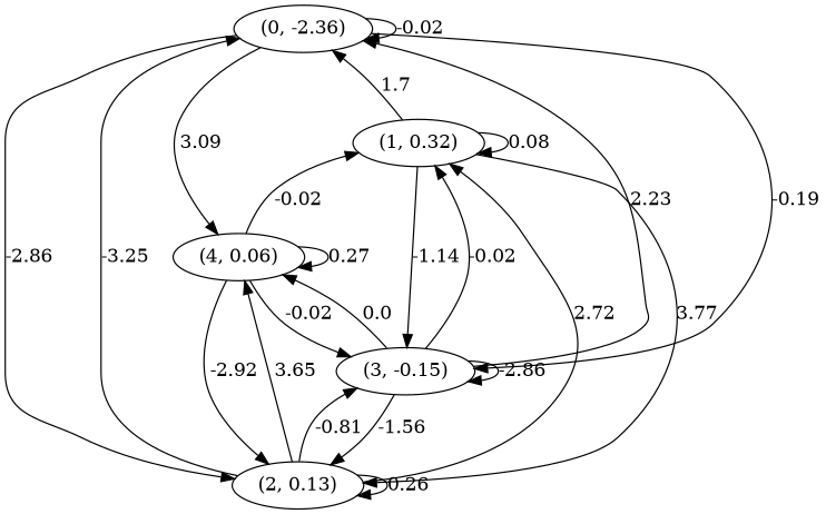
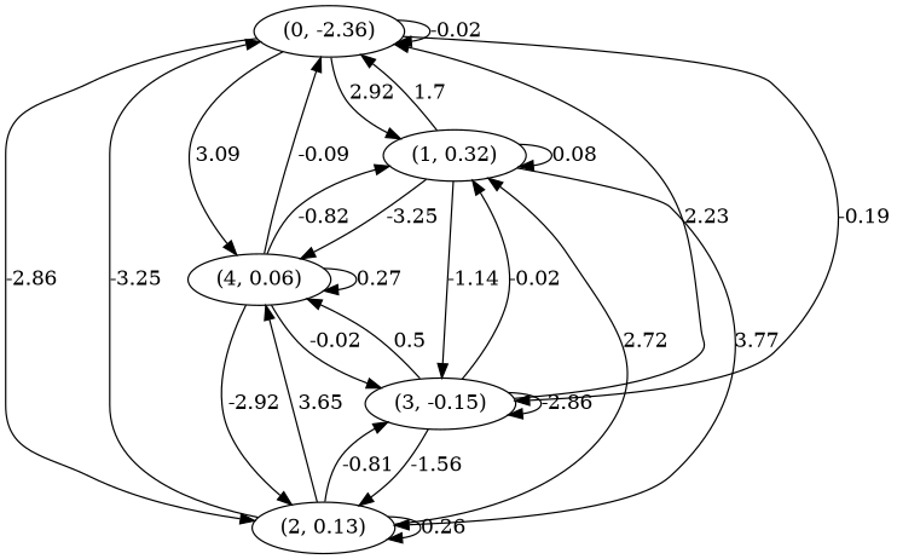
  digraph {
    n1 [label="(0, -2.36)"]
    n2 [label="(1, 0.32)"]
    n3 [label="(2, 0.13)"]
    n4 [label="(3, -0.15)"]
    n5 [label="(4, 0.06)"]
    n1 -> n1 [label=-0.02]
+   n1 -> n2 [label=2.92]
    n1 -> n3 [label=-2.86]
    n1 -> n4 [label=-0.19]
    n1 -> n5 [label=3.09]
    n2 -> n1 [label=1.7]
    n2 -> n2 [label=0.08]
    n2 -> n3 [label=3.77]
    n2 -> n4 [label=-1.14]
+   n2 -> n5 [label=-3.25]
    n3 -> n1 [label=-3.25]
    n3 -> n2 [label=2.72]
    n3 -> n3 [label=0.26]
    n3 -> n4 [label=-0.81]
    n3 -> n5 [label=3.65]
    n4 -> n1 [label=2.23]
    n4 -> n2 [label=-0.02]
    n4 -> n3 [label=-1.56]
    n4 -> n4 [label=-2.86]
-   n4 -> n5 [label=0.0]
-   n5 -> n2 [label=-0.02]
+   n4 -> n5 [label=0.5]
+   n5 -> n1 [label=-0.09]
+   n5 -> n2 [label=-0.82]
    n5 -> n3 [label=-2.92]
    n5 -> n4 [label=-0.02]
    n5 -> n5 [label=0.27]
  }
